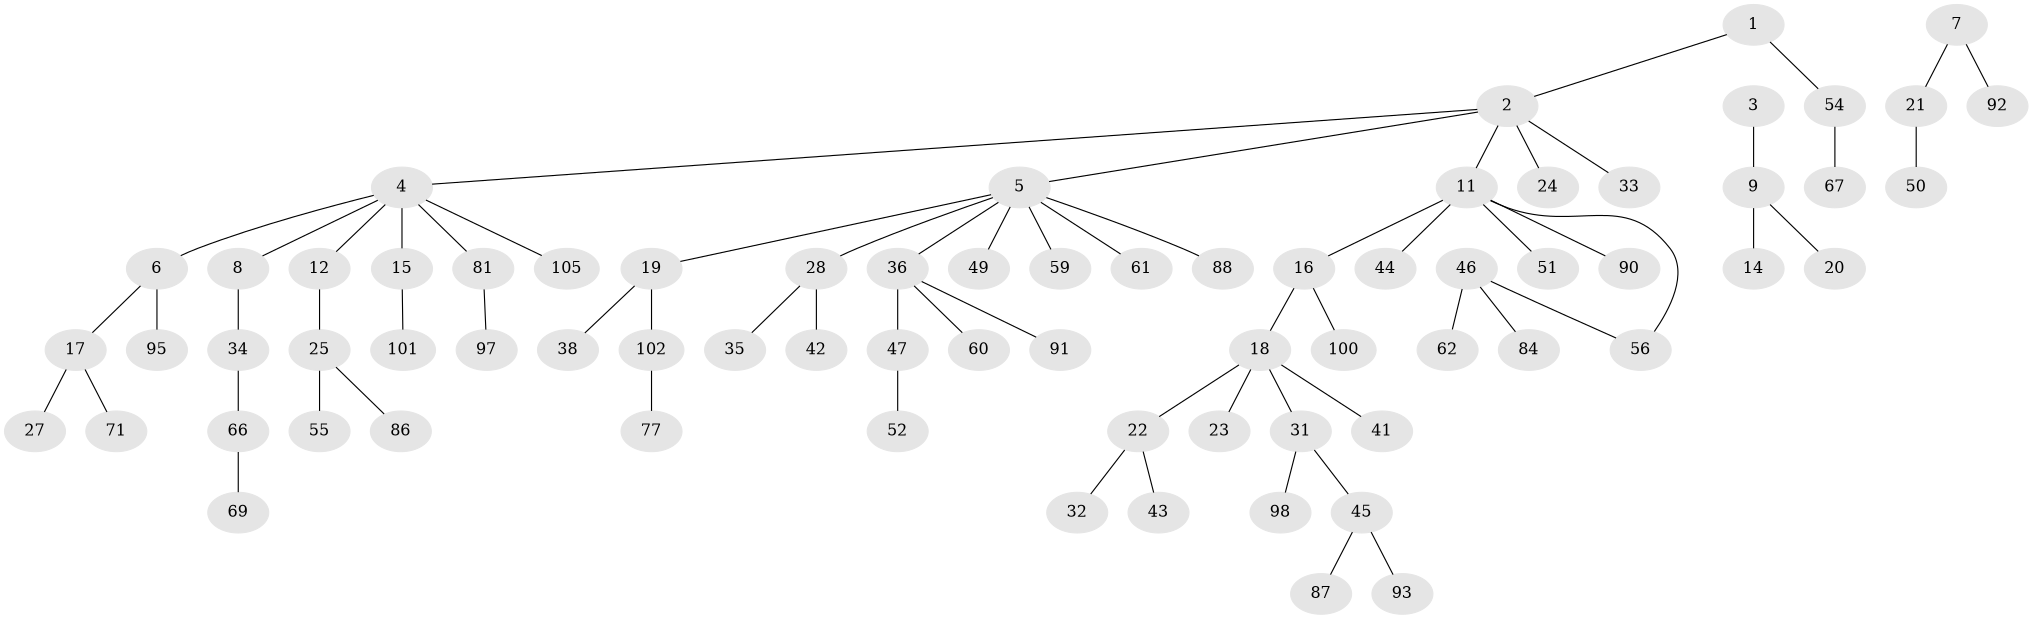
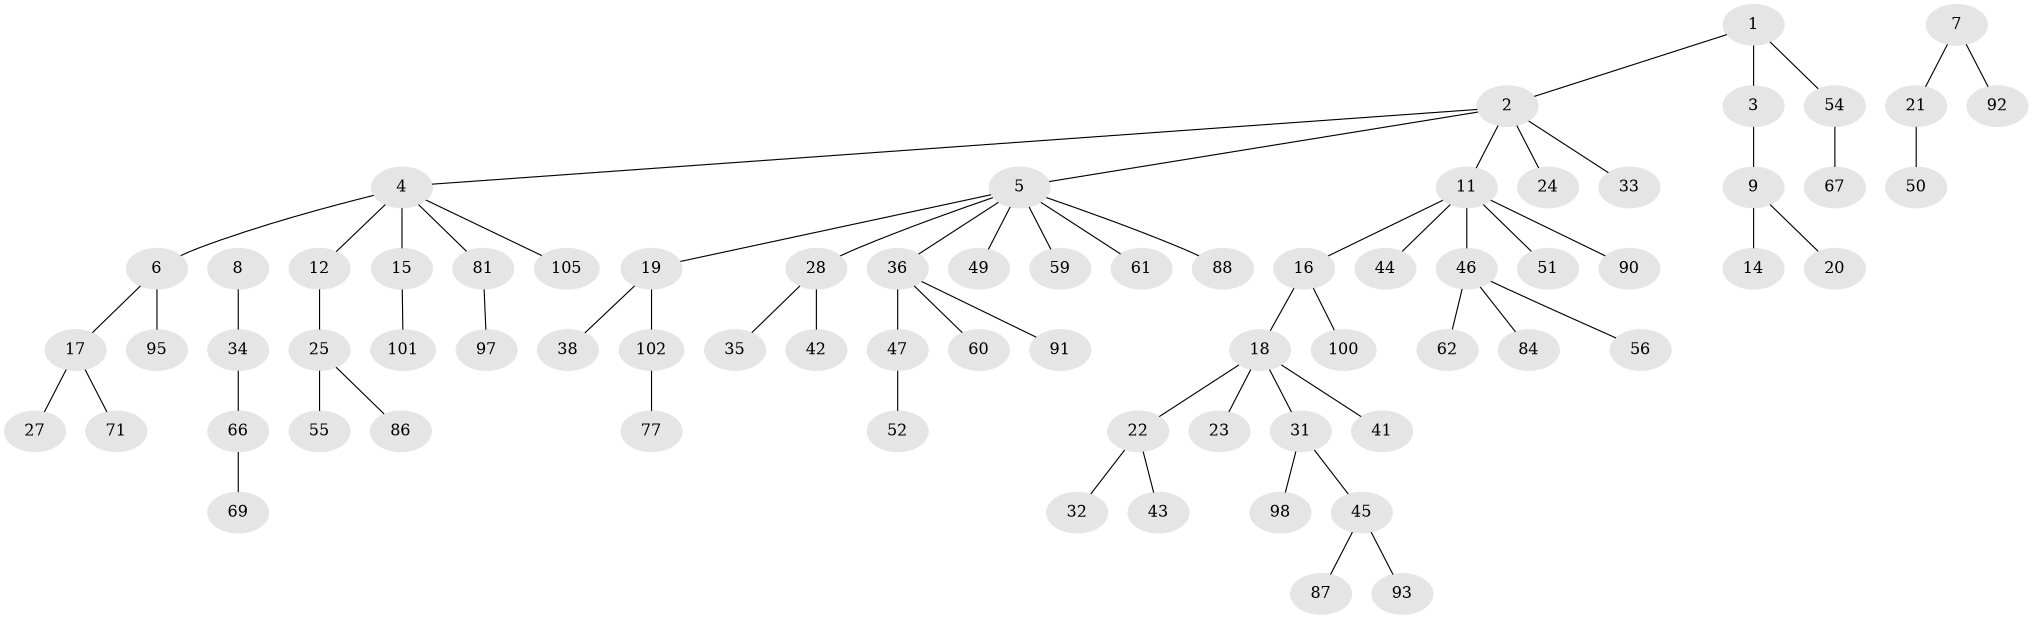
  graph {
    node [color=gray90 style=filled]
    1 [super="+106"]
    2 [super="+55"]
    3 [super="+80"]
    54 [super="+82"]
    4 [super="+89"]
    5 [super="+10"]
    11 [super="+58"]
    24
    33
    9
    67
    6 [super="+13"]
    8 [super="+74"]
    12 [super="+63"]
    15
    81 [super="+94"]
    105
    19 [super="+64"]
    28 [super="+83"]
    36 [super="+37"]
    49
    59
    61
    88
    16 [super="+26"]
    44 [super="+53"]
    46 [super="+104"]
    51
    90
    14 [super="+29"]
    20
    17 [super="+39"]
    95
    34 [super="+57"]
    25
    101 [super="+103"]
    97
    38
    102
    35
    42 [super="+99"]
    47
    60
    91
    52
    7 [super="+40"]
    21 [super="+78"]
    92
    27
    71
    50 [super="+72"]
    66 [super="+68"]
    18 [super="+30"]
    100
    56
    62
    84
    n58 [label=55 super="+75"]
    86
    22 [super="+76"]
    23
    31 [super="+85"]
    41 [super="+48"]
    32
    43 [super="+79"]
    98
    45 [super="+73"]
    77
    69
    87
    93
    1 -- 2
+   1 -- 3
    1 -- 54
    2 -- 4
    2 -- 5
    2 -- 11
    2 -- 24
    2 -- 33
    3 -- 9
    54 -- 67
    4 -- 6
-   4 -- 8
    4 -- 12
    4 -- 15
    4 -- 81
    4 -- 105
    5 -- 19
    5 -- 28
    5 -- 36
    5 -- 49
    5 -- 59
    5 -- 61
    5 -- 88
    11 -- 16
    11 -- 44
-   11 -- 56
+   11 -- 46
    11 -- 51
    11 -- 90
    9 -- 14
    9 -- 20
    6 -- 17
    6 -- 95
    8 -- 34
    12 -- 25
    15 -- 101
    81 -- 97
    19 -- 38
    19 -- 102
    28 -- 35
    28 -- 42
    36 -- 47
    36 -- 60
    36 -- 91
    16 -- 18
    16 -- 100
    46 -- 56
    46 -- 62
    46 -- 84
    17 -- 27
    17 -- 71
    34 -- 66
    25 -- n58
    25 -- 86
    102 -- 77
    47 -- 52
    7 -- 21
    7 -- 92
    21 -- 50
    66 -- 69
    18 -- 22
    18 -- 23
    18 -- 31
    18 -- 41
    22 -- 32
    22 -- 43
    31 -- 98
    31 -- 45
    45 -- 87
    45 -- 93
  }
